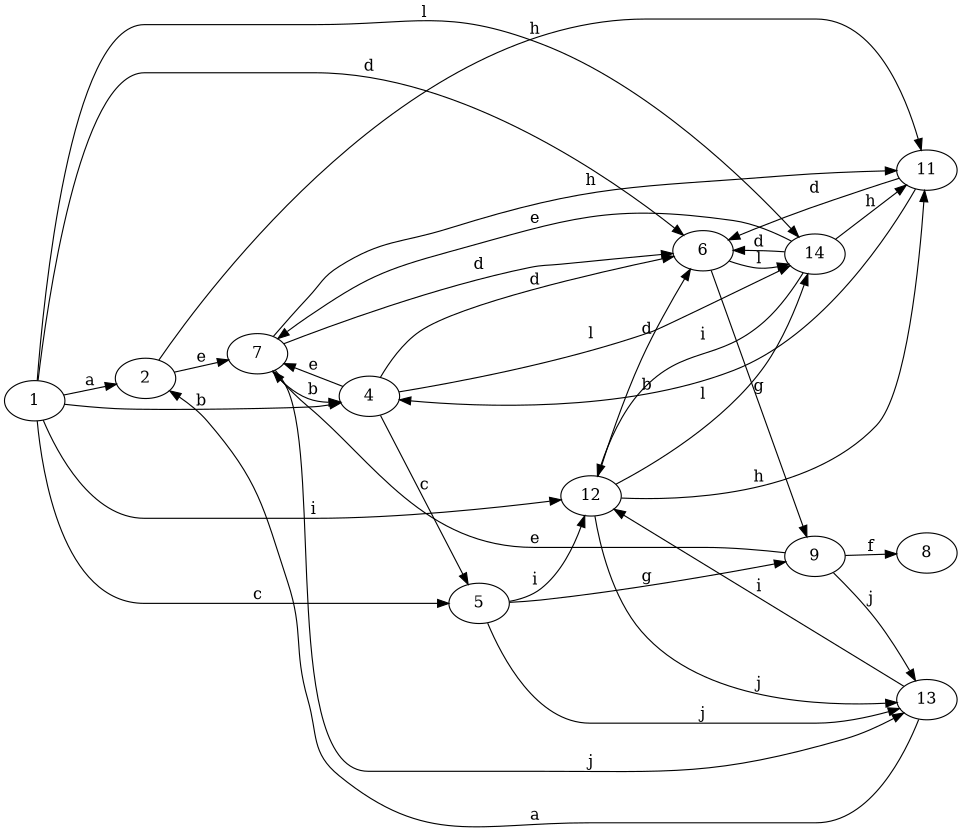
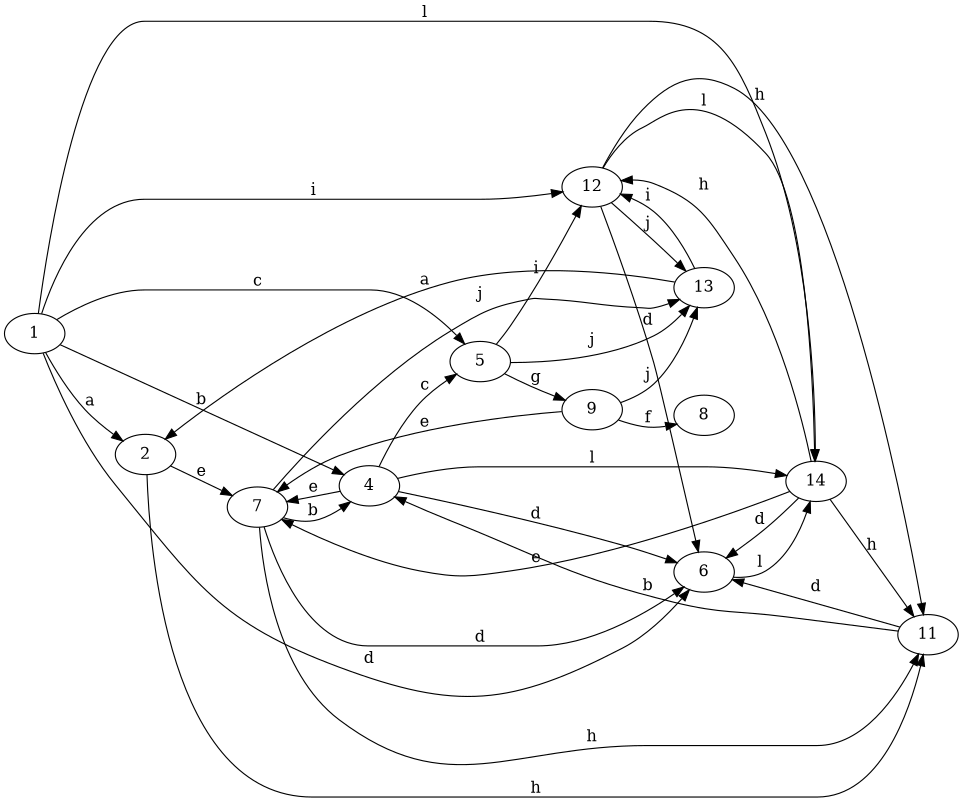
  strict digraph {
    rankdir=LR
    1
    2
    4
    5
    6
    12
    14
    7
    11
    9
    13
    8
    1 -> 2 [label=a]
    1 -> 4 [label=b]
    1 -> 5 [label=c]
    1 -> 6 [label=d]
    1 -> 12 [label=i]
    1 -> 14 [label=l]
    2 -> 7 [label=e]
    2 -> 11 [label=h]
    4 -> 5 [label=c]
    4 -> 6 [label=d]
    4 -> 14 [label=l]
    4 -> 7 [label=e]
    5 -> 12 [label=i]
    5 -> 9 [label=g]
    5 -> 13 [label=j]
    6 -> 14 [label=l]
-   6 -> 9 [label=g]
    12 -> 6 [label=d]
    12 -> 14 [label=l]
    12 -> 11 [label=h]
    12 -> 13 [label=j]
    14 -> 6 [label=d]
-   14 -> 12 [label=i]
+   14 -> 12 [label=h]
    14 -> 7 [label=e]
    14 -> 11 [label=h]
    7 -> 4 [label=b]
    7 -> 6 [label=d]
    7 -> 11 [label=h]
    7 -> 13 [label=j]
    11 -> 4 [label=b]
    11 -> 6 [label=d]
    9 -> 7 [label=e]
    9 -> 13 [label=j]
    9 -> 8 [label=f]
    13 -> 2 [label=a]
    13 -> 12 [label=i]
  }
